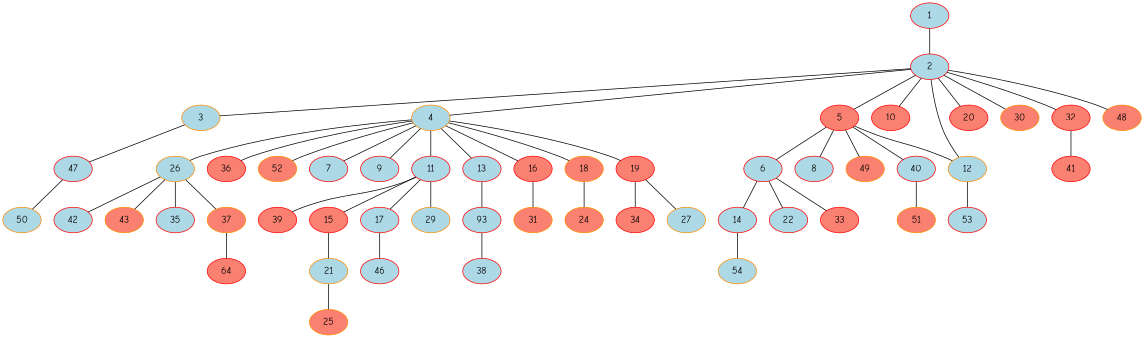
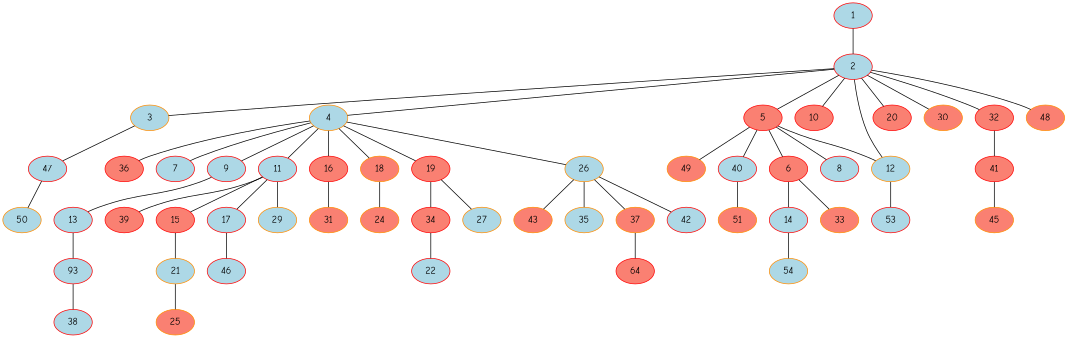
  graph {
    fontname="Comic Neue"
    node [color=red fillcolor=lightblue fontname="Comic Neue" style=filled]
    edge [fontname="Comic Neue" weight=1.0]
    1
    2
    3 [color=darkorange]
    4 [color=darkorange]
    5 [fillcolor=salmon]
    10 [fillcolor=salmon]
    12 [color=darkorange]
    20 [fillcolor=salmon]
    30 [color=darkorange fillcolor=salmon]
    32 [fillcolor=salmon]
    48 [color=darkorange fillcolor=salmon]
    47
    7
    9
    11
    13
    16 [fillcolor=salmon]
    18 [color=darkorange fillcolor=salmon]
    19 [fillcolor=salmon]
    26 [color=darkorange]
    36 [fillcolor=salmon]
-   52 [color=darkorange fillcolor=salmon]
-   6
+   6 [fillcolor=salmon]
    8
    49 [color=darkorange fillcolor=salmon]
    40
    53
    41 [fillcolor=salmon]
    50 [color=darkorange]
    15 [fillcolor=salmon]
    17
    29 [color=darkorange]
    39 [fillcolor=salmon]
    n34 [label=93]
    31 [color=darkorange fillcolor=salmon]
    24 [color=darkorange fillcolor=salmon]
    27 [color=darkorange]
    34 [fillcolor=salmon]
-   35
+   35 [color=darkorange]
    37 [color=darkorange fillcolor=salmon]
    42
    43 [color=darkorange fillcolor=salmon]
    14
    22
-   33 [fillcolor=salmon]
+   33 [color=darkorange fillcolor=salmon]
    54 [color=darkorange]
    51 [color=darkorange fillcolor=salmon]
    21 [color=darkorange]
    46
    38
    25 [color=darkorange fillcolor=salmon]
    n52 [fillcolor=salmon label=64]
+   45 [color=darkorange fillcolor=salmon]
    1 -- 2 [weight=10.0]
    2 -- 3
    2 -- 4
    2 -- 5
    2 -- 10
    2 -- 12
    2 -- 20
    2 -- 30
    2 -- 32
    2 -- 48
    3 -- 47
    4 -- 7
    4 -- 9
    4 -- 11
-   4 -- 13
+   9 -- 13
    4 -- 16
    4 -- 18
    4 -- 19
    4 -- 26
    4 -- 36
-   4 -- 52
    5 -- 12
    5 -- 6
    5 -- 8
    5 -- 49
    5 -- 40
    12 -- 53
    32 -- 41
    47 -- 50
    11 -- 15
    11 -- 17
    11 -- 29 [weight=2.0]
    11 -- 39
    13 -- n34 [weight=2.0]
    16 -- 31 [weight=4.0]
    18 -- 24 [weight=2.0]
    19 -- 27
    19 -- 34
    26 -- 35
    26 -- 37
    26 -- 42
    26 -- 43
    6 -- 14
-   6 -- 22 [weight=2.0]
+   34 -- 22 [weight=2.0]
    6 -- 33
    40 -- 51
+   41 -- 45
    15 -- 21
    17 -- 46
    n34 -- 38
    37 -- n52
    14 -- 54
    21 -- 25 [weight=2.0]
  }
